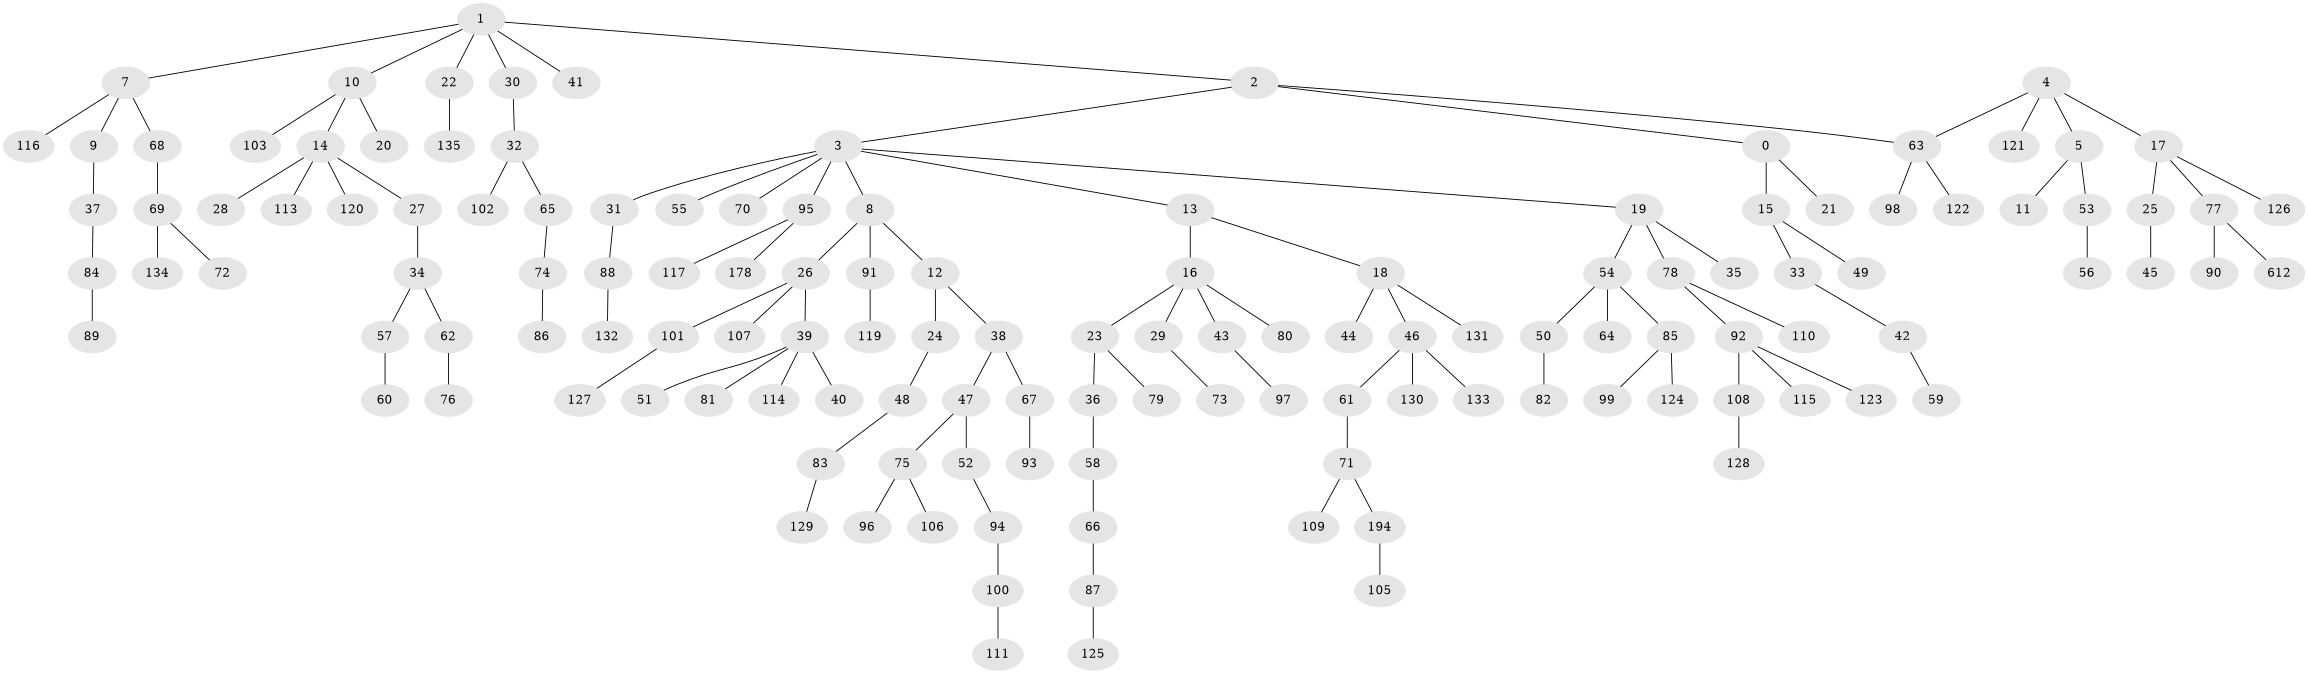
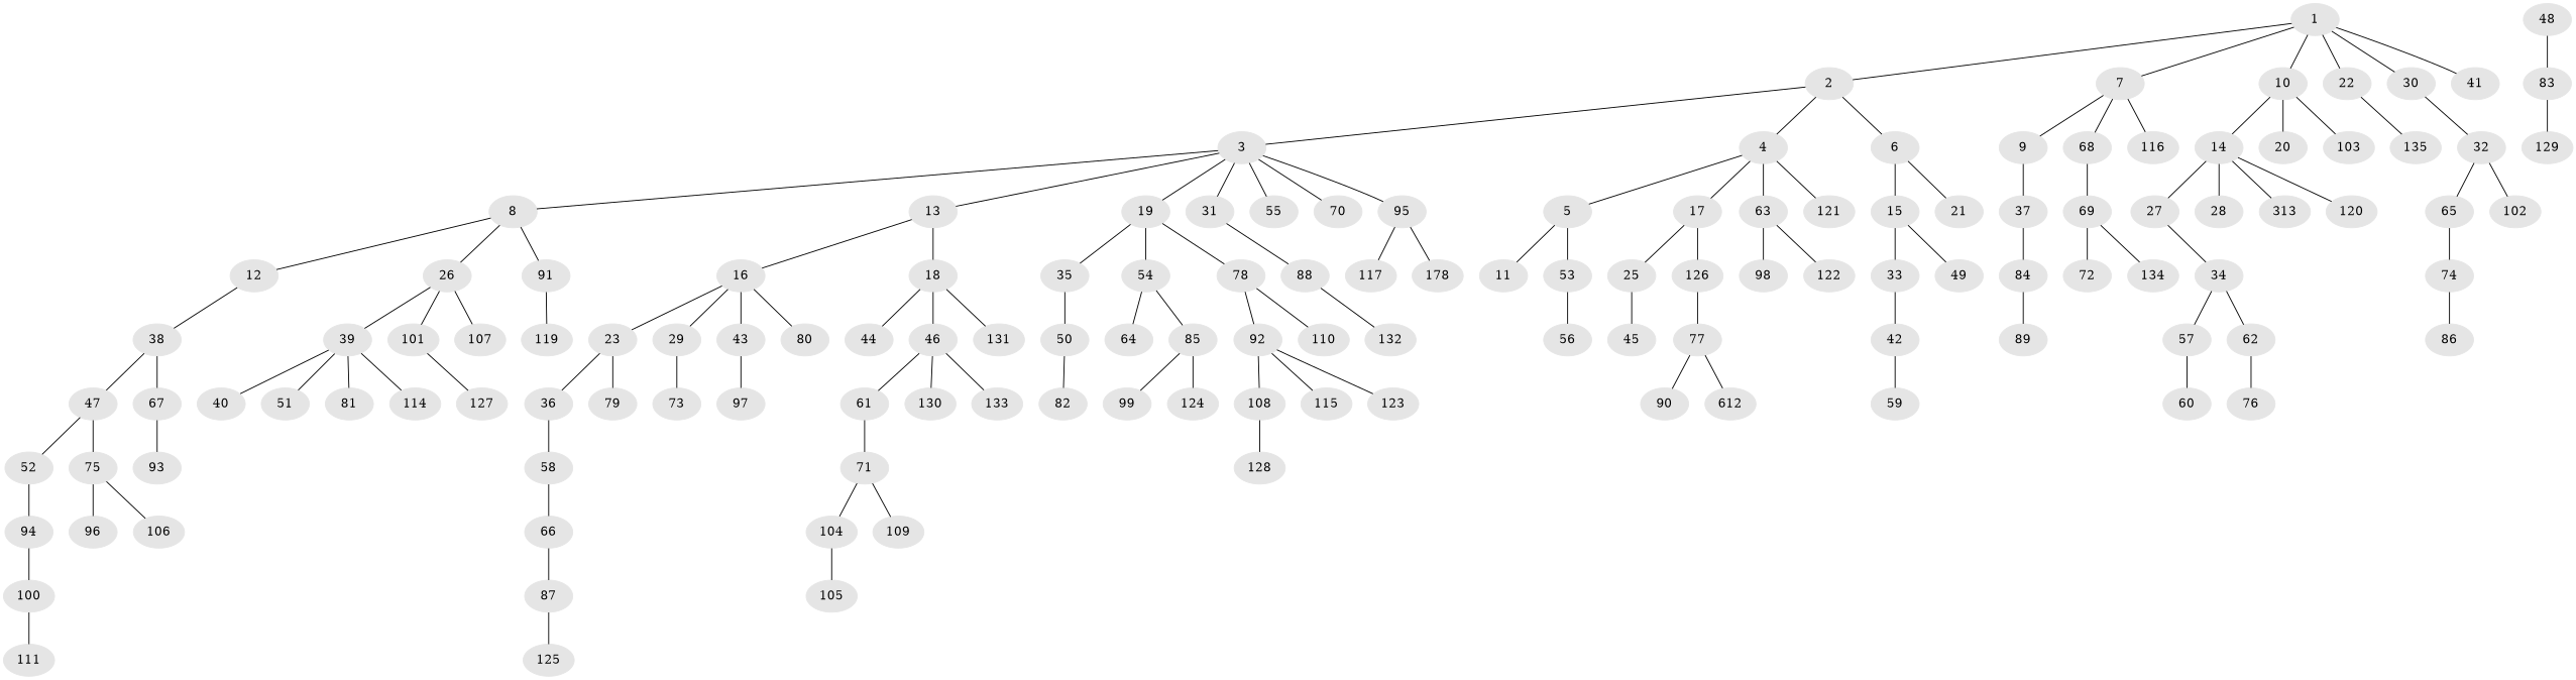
  graph {
    node [color=gray90 style=filled]
    1
    2
    7
    10
    22
    30
    41
    3
    4
-   6 [label=0]
+   6
    9
    68
    116
    14
    20
    103
    135
    32
    8
    13
    19
    31
    55
    70
    95
    5
    17
    63
    121
    15
    21
    12
    26
    91
    16
    18
    35
    54
    78
    88
    132
    117
    n43 [label=178]
    11
    53
    25
    77
    126
    98
    122
    56
    33
    49
    37
    69
-   24
    38
    39
    101
    107
    119
    84
    27
    28
-   113
+   113 [label=313]
    120
    48
    47
    67
    23
    29
    43
    80
    44
    46
    131
    34
    42
    36
    79
    73
    97
    45
    90
    n85 [label=612]
    61
    130
    133
    50
    64
    85
    92
    110
    58
    83
    40
    51
    81
    114
    127
    57
    62
    65
    102
    74
    59
    60
    76
    82
    66
    89
    52
    75
    93
    71
    94
    96
    106
    129
    100
    99
    124
    87
-   104 [label=194]
+   104
    109
    86
    125
    72
    134
    105
    108
    115
    123
    128
    111
    1 -- 2
    1 -- 7
    1 -- 10
    1 -- 22
    1 -- 30
    1 -- 41
    2 -- 3
-   2 -- 63
+   2 -- 4
    2 -- 6
    7 -- 9
    7 -- 68
    7 -- 116
    10 -- 14
    10 -- 20
    10 -- 103
    22 -- 135
    30 -- 32
    3 -- 8
    3 -- 13
    3 -- 19
    3 -- 31
    3 -- 55
    3 -- 70
    3 -- 95
    4 -- 5
    4 -- 17
    4 -- 63
    4 -- 121
    6 -- 15
    6 -- 21
    9 -- 37
    68 -- 69
    14 -- 27
    14 -- 28
    14 -- 113
    14 -- 120
    32 -- 65
    32 -- 102
    8 -- 12
    8 -- 26
    8 -- 91
    13 -- 16
    13 -- 18
    19 -- 35
    19 -- 54
    19 -- 78
    31 -- 88
    95 -- 117
    95 -- n43
    5 -- 11
    5 -- 53
    17 -- 25
-   17 -- 77
+   126 -- 77
    17 -- 126
    63 -- 98
    63 -- 122
    15 -- 33
    15 -- 49
-   12 -- 24
    12 -- 38
    26 -- 39
    26 -- 101
    26 -- 107
    91 -- 119
    16 -- 23
    16 -- 29
    16 -- 43
    16 -- 80
    18 -- 44
    18 -- 46
    18 -- 131
-   54 -- 50
+   35 -- 50
    54 -- 64
    54 -- 85
    78 -- 92
    78 -- 110
    88 -- 132
    53 -- 56
    25 -- 45
    77 -- 90
    77 -- n85
    33 -- 42
    37 -- 84
    69 -- 72
    69 -- 134
-   24 -- 48
    38 -- 47
    38 -- 67
    39 -- 40
    39 -- 51
    39 -- 81
    39 -- 114
    101 -- 127
    84 -- 89
    27 -- 34
    48 -- 83
    47 -- 52
    47 -- 75
    67 -- 93
    23 -- 36
    23 -- 79
    29 -- 73
    43 -- 97
    46 -- 61
    46 -- 130
    46 -- 133
    34 -- 57
    34 -- 62
    42 -- 59
    36 -- 58
    61 -- 71
    50 -- 82
    85 -- 99
    85 -- 124
    92 -- 108
    92 -- 115
    92 -- 123
    58 -- 66
    83 -- 129
    57 -- 60
    62 -- 76
    65 -- 74
    74 -- 86
    66 -- 87
    52 -- 94
    75 -- 96
    75 -- 106
    71 -- 104
    71 -- 109
    94 -- 100
    100 -- 111
    87 -- 125
    104 -- 105
    108 -- 128
  }
